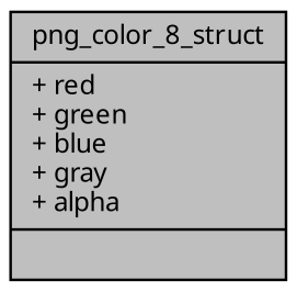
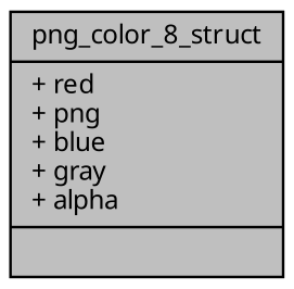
  digraph {
    fontname="Noto Sans"
-   n1 [color=black fillcolor=grey75 fontcolor=black fontname="Noto Sans" fontsize=10 height=0.2 label="{png_color_8_struct\n|+ red\l+ green\l+ blue\l+ gray\l+ alpha\l|}" shape=record style=filled width=0.4]
+   n1 [color=black fillcolor=grey75 fontcolor=black fontname="Noto Sans" fontsize=10 height=0.2 label="{png_color_8_struct\n|+ red\l+ png\l+ blue\l+ gray\l+ alpha\l|}" shape=record style=filled width=0.4]
  }
